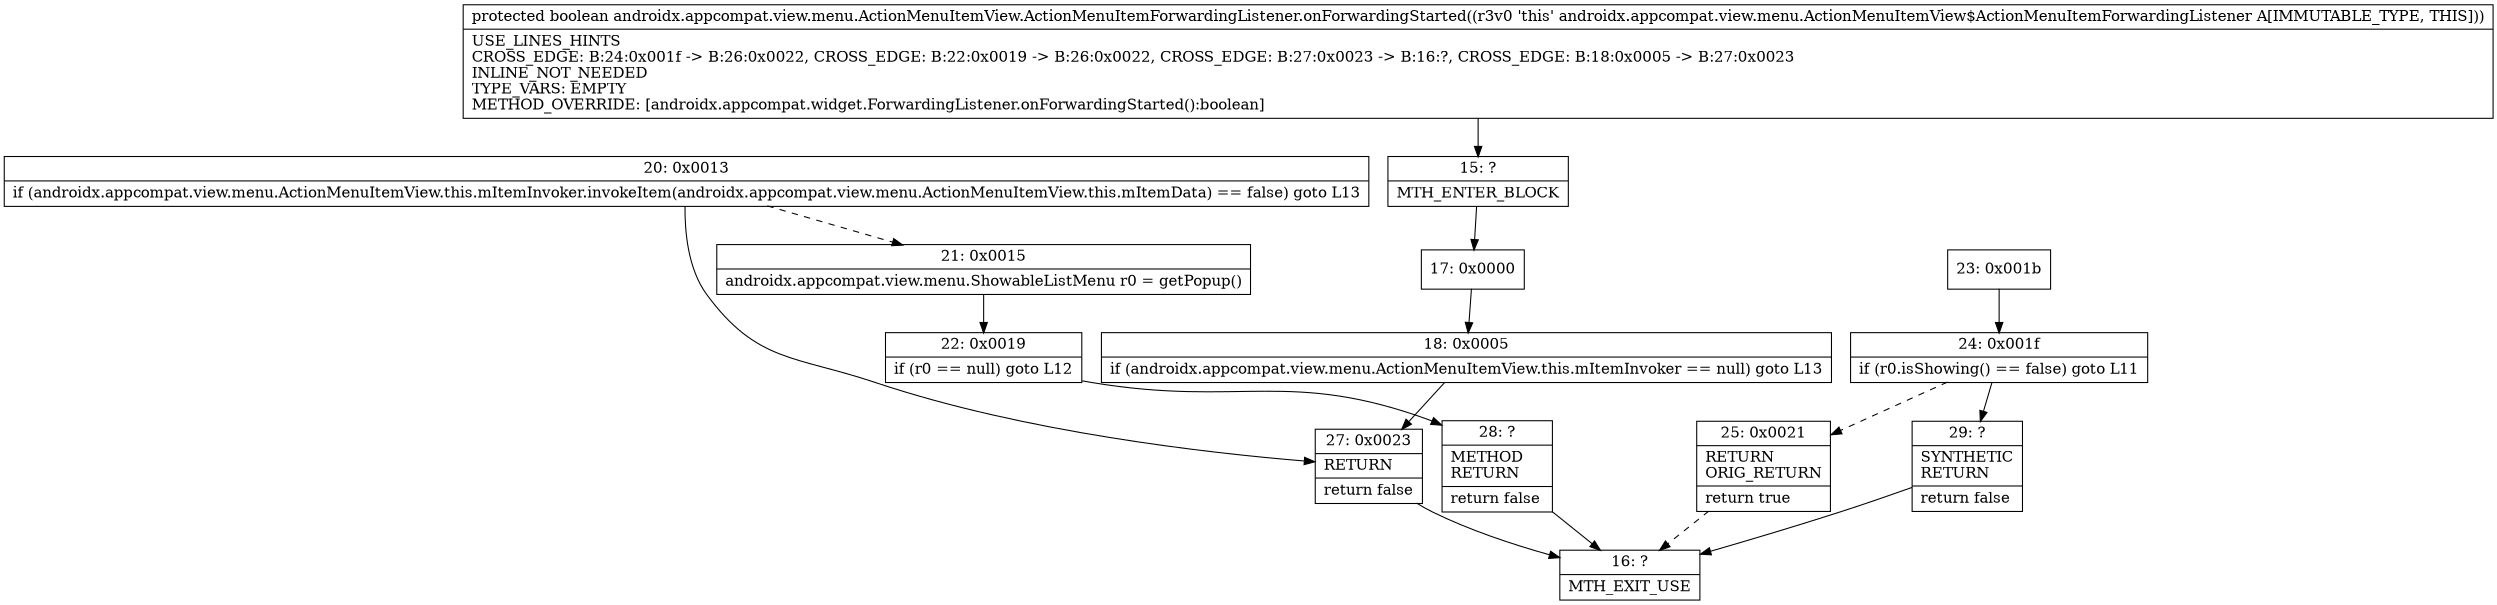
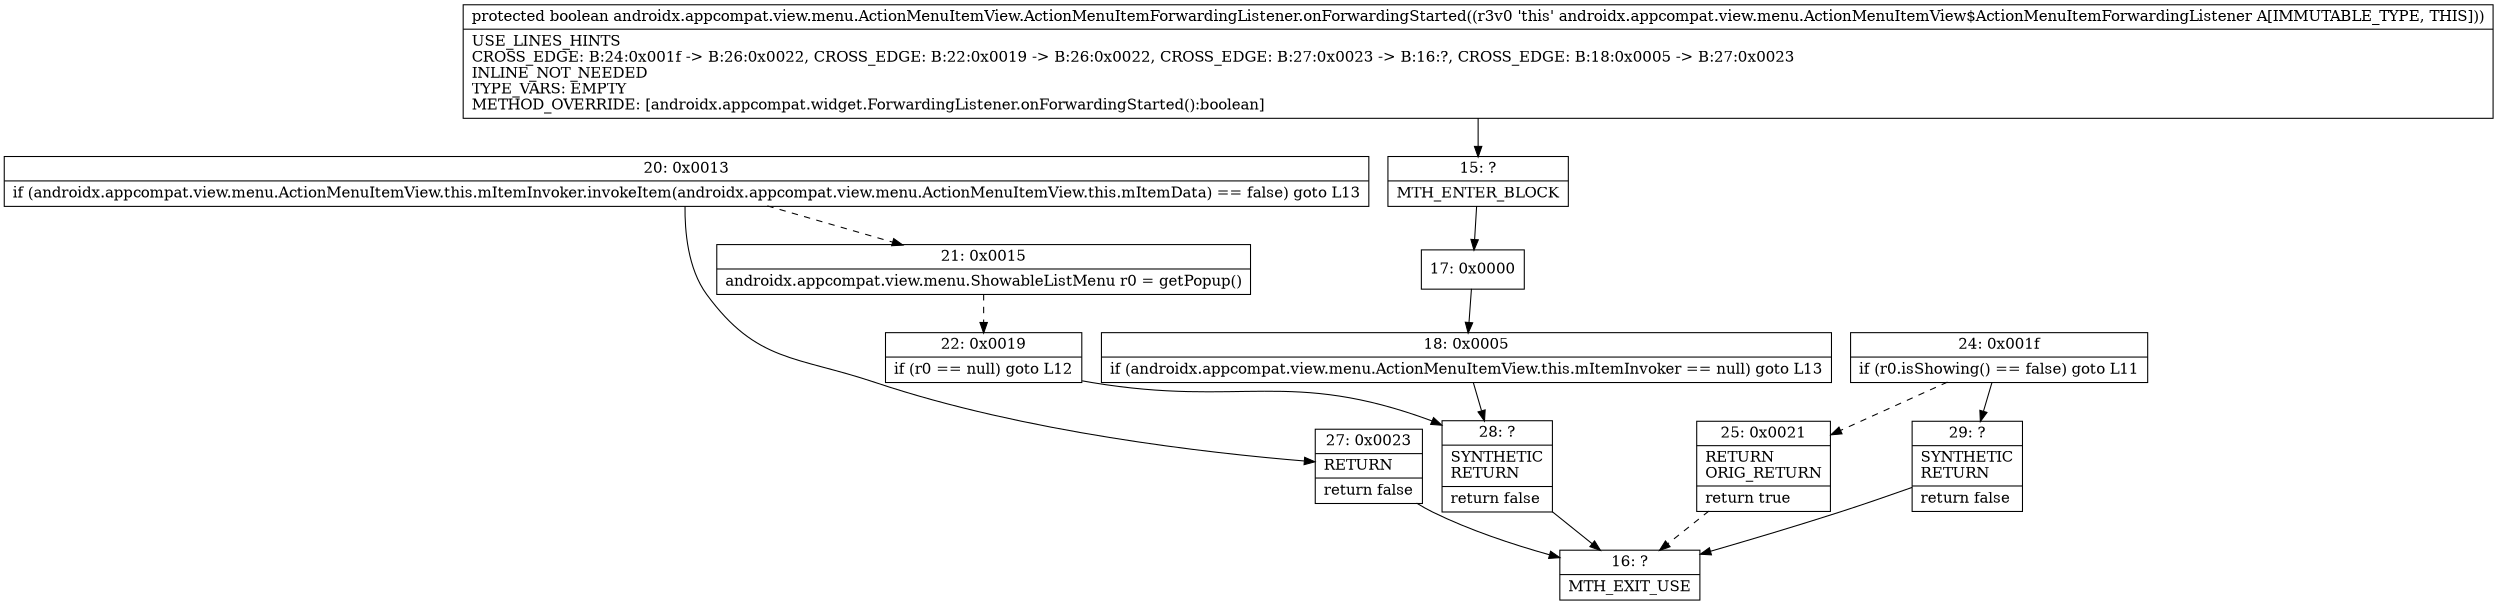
  digraph {
    node [shape=record]
    n1 [label="{15\:\ ?|MTH_ENTER_BLOCK\l}"]
    n2 [label="{17\:\ 0x0000}"]
    n3 [label="{18\:\ 0x0005|if (androidx.appcompat.view.menu.ActionMenuItemView.this.mItemInvoker == null) goto L13\l}"]
    n4 [label="{27\:\ 0x0023|RETURN\l|return false\l}"]
    n5 [label="{16\:\ ?|MTH_EXIT_USE\l}"]
    n6 [label="{20\:\ 0x0013|if (androidx.appcompat.view.menu.ActionMenuItemView.this.mItemInvoker.invokeItem(androidx.appcompat.view.menu.ActionMenuItemView.this.mItemData) == false) goto L13\l}"]
    n7 [label="{21\:\ 0x0015|androidx.appcompat.view.menu.ShowableListMenu r0 = getPopup()\l}"]
    n8 [label="{22\:\ 0x0019|if (r0 == null) goto L12\l}"]
-   n9 [label="{28\:\ ?|METHOD\lRETURN\l|return false\l}"]
-   n10 [label="{23\:\ 0x001b}"]
+   n9 [label="{28\:\ ?|SYNTHETIC\lRETURN\l|return false\l}"]
    n11 [label="{24\:\ 0x001f|if (r0.isShowing() == false) goto L11\l}"]
    n12 [label="{25\:\ 0x0021|RETURN\lORIG_RETURN\l|return true\l}"]
    n13 [label="{29\:\ ?|SYNTHETIC\lRETURN\l|return false\l}"]
    n14 [label="{protected boolean androidx.appcompat.view.menu.ActionMenuItemView.ActionMenuItemForwardingListener.onForwardingStarted((r3v0 'this' androidx.appcompat.view.menu.ActionMenuItemView$ActionMenuItemForwardingListener A[IMMUTABLE_TYPE, THIS]))  | USE_LINES_HINTS\lCROSS_EDGE: B:24:0x001f \-\> B:26:0x0022, CROSS_EDGE: B:22:0x0019 \-\> B:26:0x0022, CROSS_EDGE: B:27:0x0023 \-\> B:16:?, CROSS_EDGE: B:18:0x0005 \-\> B:27:0x0023\lINLINE_NOT_NEEDED\lTYPE_VARS: EMPTY\lMETHOD_OVERRIDE: [androidx.appcompat.widget.ForwardingListener.onForwardingStarted():boolean]\l}"]
    n1 -> n2
    n2 -> n3
-   n3 -> n4
+   n3 -> n9
    n4 -> n5
    n6 -> n4
    n6 -> n7 [style=dashed]
-   n7 -> n8
+   n7 -> n8 [style=dashed]
    n8 -> n9
    n9 -> n5
-   n10 -> n11
    n11 -> n12 [style=dashed]
    n11 -> n13
    n12 -> n5 [style=dashed]
    n13 -> n5
    n14 -> n1
  }
